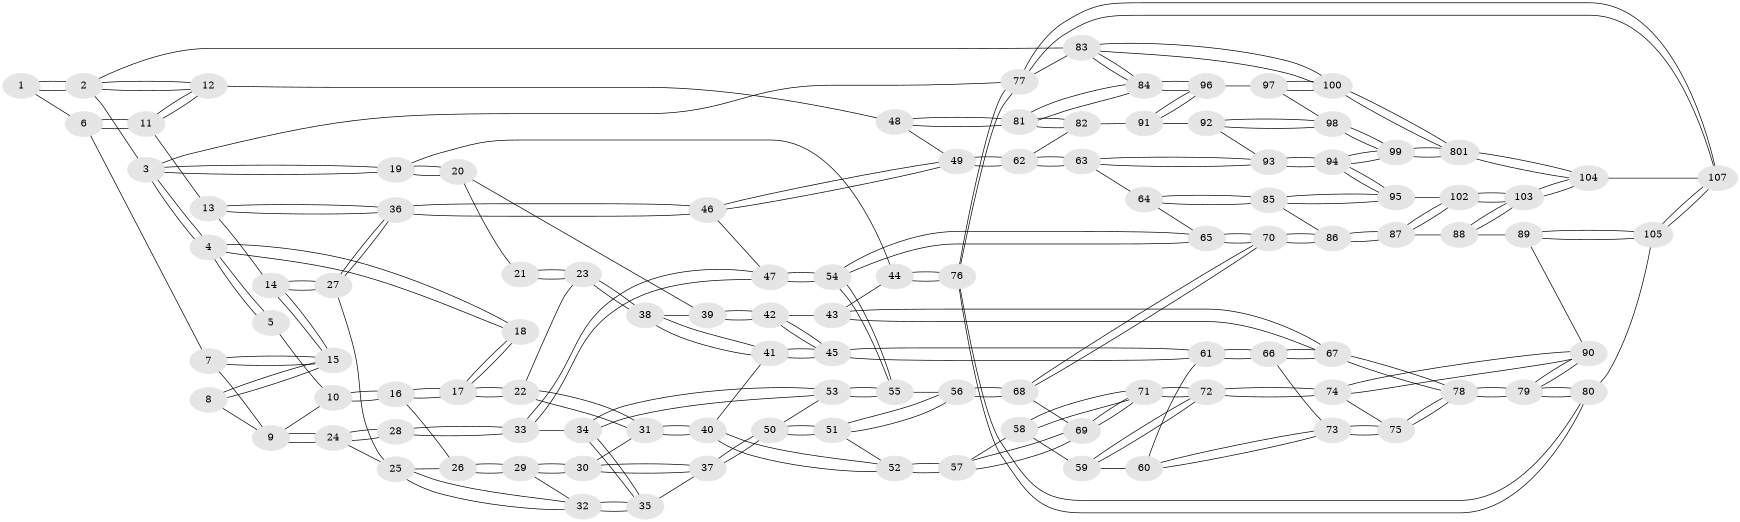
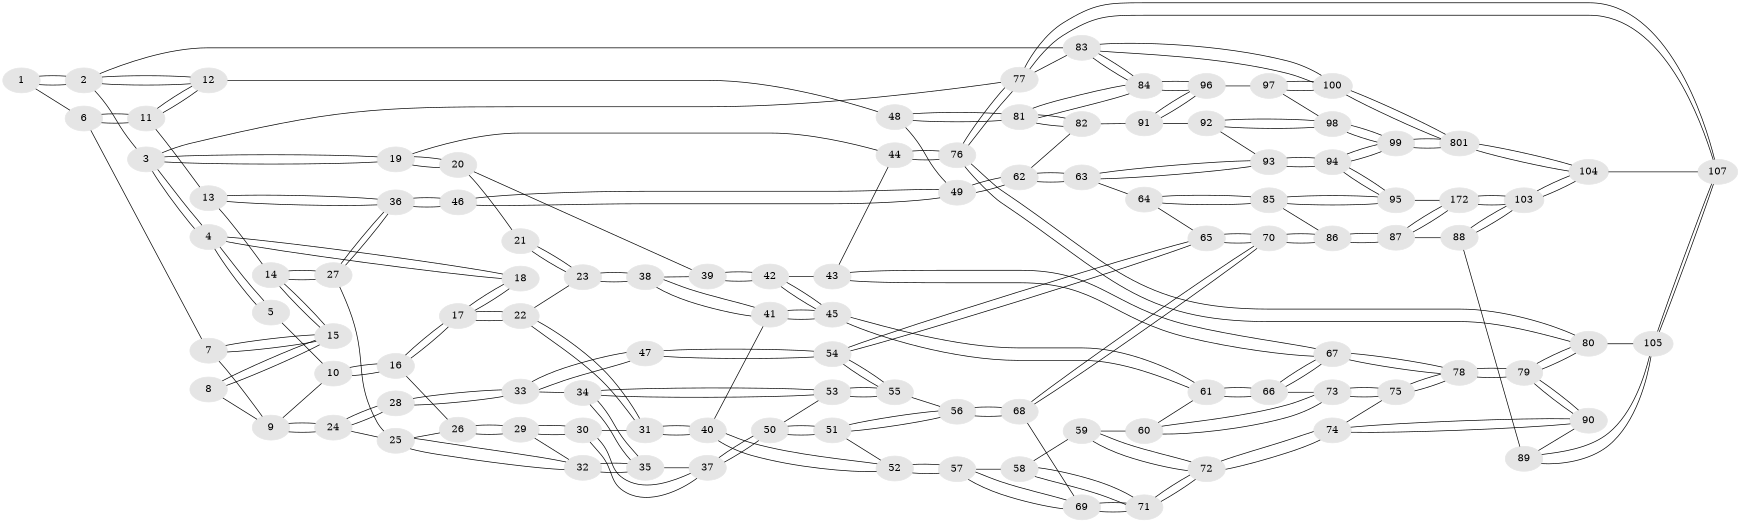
  graph {
    rankdir=LR
    node [color=gray90 style=filled]
    1
    2
    6
    3
    12
    83
    7
    11
    4
    19
    77
    48
    84
    100
    5
    18
    20
    44
    n19 [label=107]
    10
    16
    15
    9
    13
    8
    24
    25
    28
    17
    26
    14
    36
    49
    81
    27
    46
    22
    29
    23
    31
    21
    39
    76
    42
    38
    40
    41
    32
    33
    35
    30
    34
    47
    37
    50
    52
    53
    54
    55
    51
    45
    43
    57
    61
    67
    78
    80
    66
    62
    65
    82
    63
    56
    68
    58
    69
    70
    59
    71
    60
    72
    73
    74
    75
    64
    93
    91
    85
    94
    86
    95
    79
    87
    90
    105
    96
    92
    n98 [label=801]
    97
-   102
+   102 [label=172]
    88
    89
    103
    104
    98
    99
    1 -- 2
    1 -- 2
    1 -- 6
    2 -- 3
    2 -- 12
    2 -- 12
    2 -- 83
    6 -- 7
    6 -- 11
    6 -- 11
    3 -- 4
    3 -- 4
    3 -- 19
    3 -- 19
    3 -- 77
    12 -- 48
    83 -- 84
    83 -- 84
    83 -- 100
    83 -- 100
    7 -- 15
    7 -- 15
    7 -- 9
    11 -- 12
    11 -- 12
    11 -- 13
    4 -- 5
    4 -- 5
    4 -- 18
    4 -- 18
    19 -- 20
    19 -- 20
    19 -- 44
    77 -- 83
    77 -- n19
    77 -- n19
    48 -- 49
    48 -- 81
    48 -- 81
    84 -- 96
    84 -- 96
    100 -- n98
    100 -- n98
    5 -- 10
    20 -- 21
    20 -- 39
    44 -- 76
    44 -- 76
    10 -- 16
    10 -- 16
    16 -- 17
    16 -- 17
    16 -- 26
    9 -- 10
    9 -- 24
    9 -- 24
    13 -- 14
    13 -- 36
    13 -- 36
    8 -- 15
    8 -- 15
    8 -- 9
    24 -- 25
    24 -- 28
    24 -- 28
    25 -- 26
    25 -- 32
    25 -- 32
    28 -- 33
    28 -- 33
    17 -- 18
    17 -- 18
    17 -- 22
    17 -- 22
    26 -- 29
    26 -- 29
    14 -- 15
    14 -- 15
    14 -- 27
    14 -- 27
    36 -- 46
    36 -- 46
    49 -- 62
    49 -- 62
    81 -- 84
    81 -- 84
    81 -- 82
    81 -- 82
    27 -- 25
    27 -- 36
    27 -- 36
    46 -- 49
    46 -- 49
-   46 -- 47
    22 -- 23
    22 -- 31
    22 -- 31
    29 -- 32
    29 -- 30
    29 -- 30
    23 -- 38
    23 -- 38
    31 -- 40
    31 -- 40
    21 -- 23
    21 -- 23
    39 -- 42
    39 -- 42
    76 -- 77
    76 -- 77
    76 -- 80
    76 -- 80
    42 -- 45
    42 -- 45
    42 -- 43
    38 -- 39
    38 -- 41
    38 -- 41
    40 -- 41
    40 -- 52
    40 -- 52
    41 -- 45
    41 -- 45
    32 -- 35
    32 -- 35
    33 -- 34
    33 -- 47
    33 -- 47
    35 -- 37
    30 -- 31
    30 -- 37
    30 -- 37
    34 -- 35
    34 -- 35
    34 -- 53
    34 -- 53
    47 -- 54
    47 -- 54
    37 -- 50
    37 -- 50
    50 -- 53
    50 -- 51
    50 -- 51
    52 -- 57
    52 -- 57
    53 -- 55
    53 -- 55
    54 -- 55
    54 -- 55
    54 -- 65
    54 -- 65
    55 -- 56
    51 -- 52
    51 -- 56
    51 -- 56
    45 -- 61
    45 -- 61
    43 -- 44
    43 -- 67
    43 -- 67
    57 -- 58
    57 -- 69
    57 -- 69
    61 -- 66
    61 -- 66
    67 -- 78
    67 -- 78
    78 -- 79
    78 -- 79
    80 -- 105
    66 -- 67
    66 -- 67
    66 -- 73
    62 -- 82
    62 -- 63
    62 -- 63
    65 -- 70
    65 -- 70
    82 -- 91
    63 -- 64
    63 -- 93
    63 -- 93
    56 -- 68
    56 -- 68
    68 -- 69
    68 -- 70
    68 -- 70
    58 -- 59
    58 -- 71
    58 -- 71
    69 -- 71
    69 -- 71
    70 -- 86
    70 -- 86
    59 -- 60
    59 -- 72
    59 -- 72
    71 -- 72
    71 -- 72
    60 -- 61
    60 -- 73
    60 -- 73
    72 -- 74
    72 -- 74
    73 -- 75
    73 -- 75
    74 -- 75
    74 -- 90
    74 -- 90
    75 -- 78
    75 -- 78
    64 -- 65
    64 -- 85
    64 -- 85
    93 -- 94
    93 -- 94
    91 -- 96
    91 -- 96
    91 -- 92
    85 -- 86
    85 -- 95
    85 -- 95
    94 -- 95
    94 -- 95
    94 -- 99
    94 -- 99
    86 -- 87
    86 -- 87
    95 -- 102
    79 -- 80
    79 -- 80
    79 -- 90
    79 -- 90
    87 -- 102
    87 -- 102
    87 -- 88
    105 -- n19
    105 -- n19
    96 -- 97
    92 -- 93
    92 -- 98
    92 -- 98
    n98 -- 104
    n98 -- 104
    97 -- 100
    97 -- 100
    97 -- 98
    102 -- 103
    102 -- 103
    88 -- 89
    88 -- 103
    88 -- 103
    89 -- 90
    89 -- 105
    89 -- 105
    103 -- 104
    103 -- 104
    104 -- n19
    98 -- 99
    98 -- 99
    99 -- n98
    99 -- n98
  }
